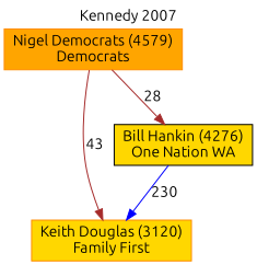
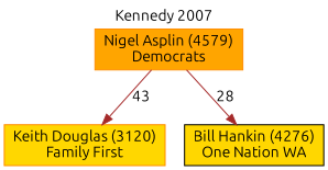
  digraph {
    fontname=Ubuntu
    label="Kennedy 2007"
    labelloc=t
    mclimit=10
    node [color=darkorange fillcolor=gold fontname=Ubuntu shape=box style=filled]
    edge [color=brown fontname=Ubuntu]
    n1 [label="Keith Douglas (3120)\nFamily First"]
    n2 [color=black label="Bill Hankin (4276)\nOne Nation WA"]
-   n3 [fillcolor=orange label="Nigel Democrats (4579)\nDemocrats"]
-   n2 -> n1 [color=blue label=230]
+   n3 [fillcolor=orange label="Nigel Asplin (4579)\nDemocrats"]
    n3 -> n1 [label=43]
    n3 -> n2 [label=28]
  }
